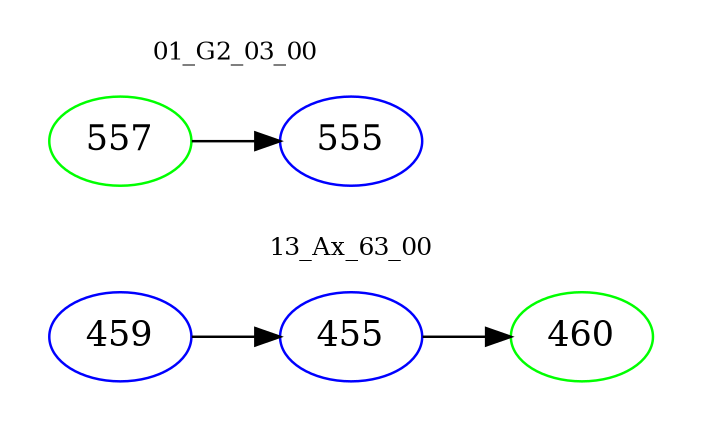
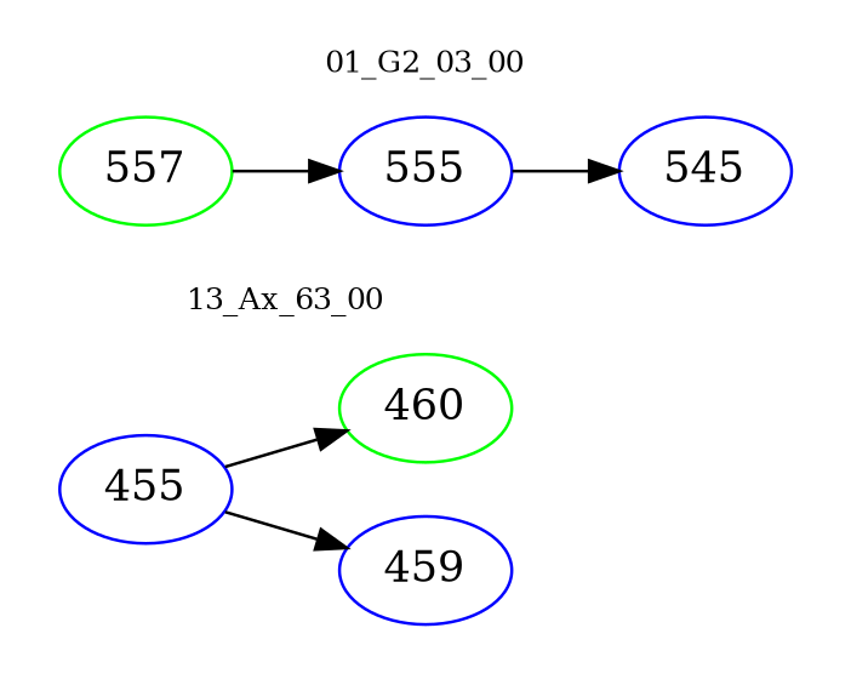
  digraph {
    rankdir=LR
    node [color=blue]
    edge [color=black]
    n1 [label=455]
    n2 [label=459]
    n3 [color=green label=460]
    n4 [label=555]
+   n5 [label=545]
    n6 [color=green label=557]
    subgraph cluster_1 {
      color=white
      fontsize=10
      label="13_Ax_63_00"
      n1
      n2
      n3
    }
    subgraph cluster_2 {
      color=white
      fontsize=10
      label="01_G2_03_00"
      n4
+     n5
      n6
    }
-   n2 -> n1
+   n1 -> n2
    n1 -> n3
+   n4 -> n5
    n6 -> n4
  }
